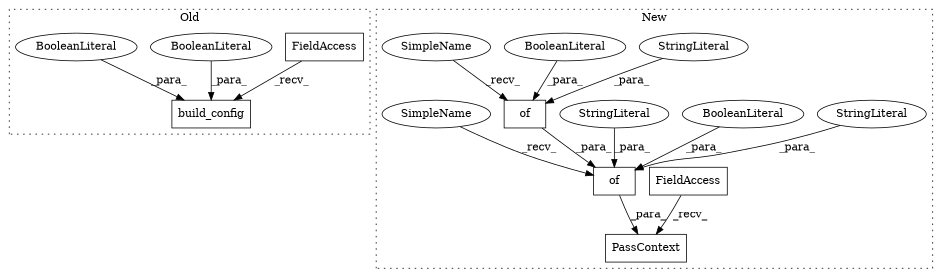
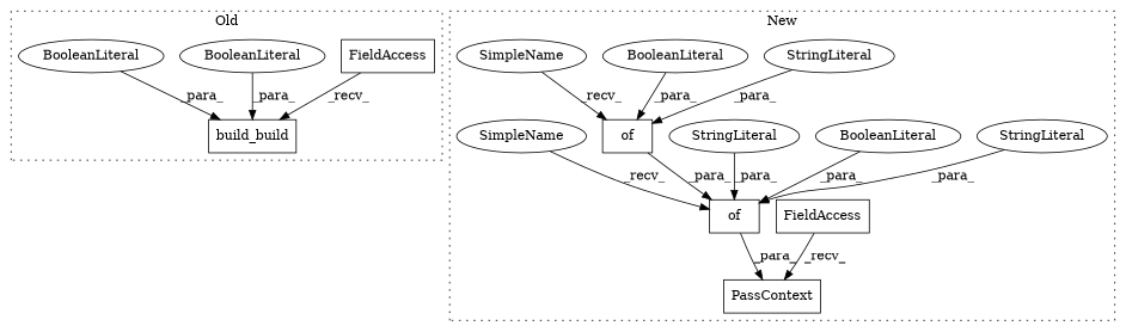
  digraph {
    node [a=32 l=4 shape=ellipse]
-   n1 [l="13,1" label=build_config s="9467,9489" shape=box]
+   n1 [l="13,1" label=build_build s="9467,9489" shape=box]
    n2 [a=22 l=10 label=FieldAccess s=9456 shape=box]
    n3 [a=9 label=BooleanLiteral s=9480]
    n4 [a=9 label=BooleanLiteral s=9485]
    n5 [l="12,1" label=PassContext s="9656,9768" shape=box]
    n6 [a=22 l=13 label=FieldAccess s=9642 shape=box]
    n7 [l="3,1" label=of s="9736,9766" shape=box]
    n8 [a=45 l=22 label=StringLiteral s=9739]
    n9 [l="3,1" label=of s="9672,9767" shape=box]
    n10 [a=45 l=31 label=StringLiteral s=9675]
    n11 [a=9 label=BooleanLiteral s=9762]
    n12 [a=9 label=BooleanLiteral s=9707]
    n13 [a=45 l=19 label=StringLiteral s=9712]
    n14 [a=42 l=3 label=SimpleName s=9732]
    n15 [a=42 l=3 label=SimpleName s=9668]
    subgraph cluster_1 {
      label=Old
      style=dotted
      n1
      n2
      n3
      n4
    }
    subgraph cluster_2 {
      label=New
      style=dotted
      n5
      n6
      n7
      n8
      n9
      n10
      n11
      n12
      n13
      n14
      n15
    }
    n2 -> n1 [label=_recv_]
    n3 -> n1 [label=_para_]
    n4 -> n1 [label=_para_]
    n6 -> n5 [label=_recv_]
    n7 -> n9 [label=_para_]
    n8 -> n7 [label=_para_]
    n9 -> n5 [label=_para_]
    n10 -> n9 [label=_para_]
    n11 -> n7 [label=_para_]
    n12 -> n9 [label=_para_]
    n13 -> n9 [label=_para_]
    n14 -> n7 [label=_recv_]
    n15 -> n9 [label=_recv_]
  }
